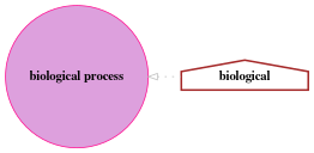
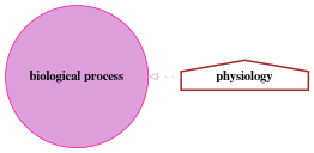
  digraph {
    fontsize=32
    penwidth=5
    rankdir=LR
    node [fontname="times bold"]
-   n1 [color=brown label=biological shape=house style="bold,filled" fillcolor=white]
+   n1 [color=brown label=" physiology " shape=house style="bold,filled" fillcolor=white]
    "biological process" [color=deeppink shape=circle style=filled fillcolor=plum]
    "biological process" -> n1 [arrowtail=onormal color=gray dir=back fontcolor=darkgray style=dotted]
  }
